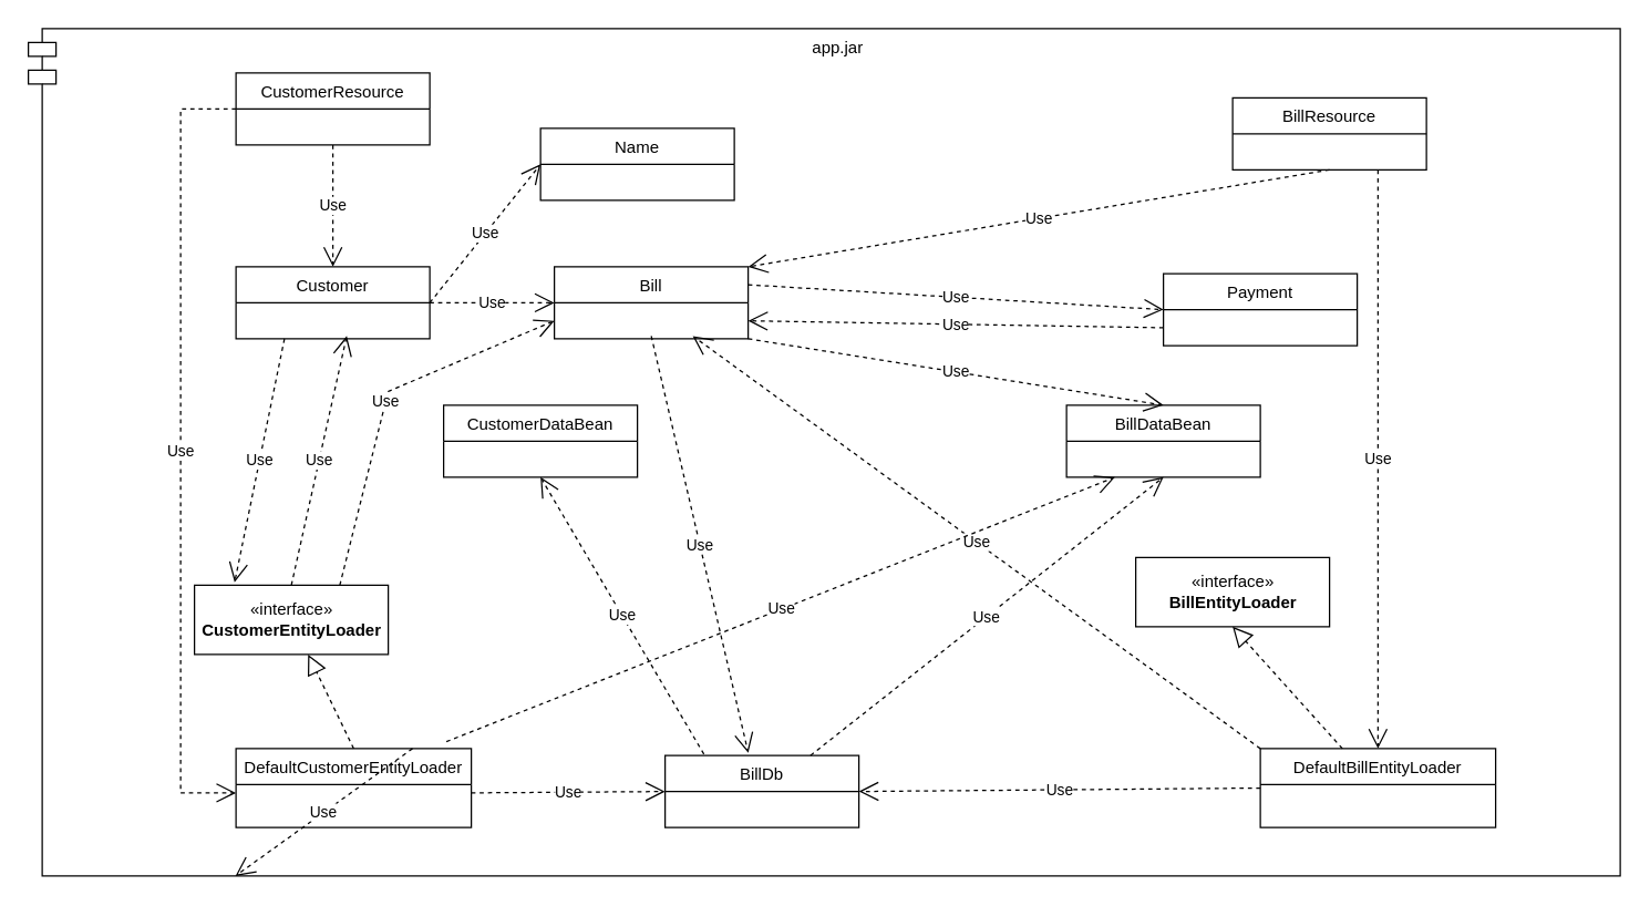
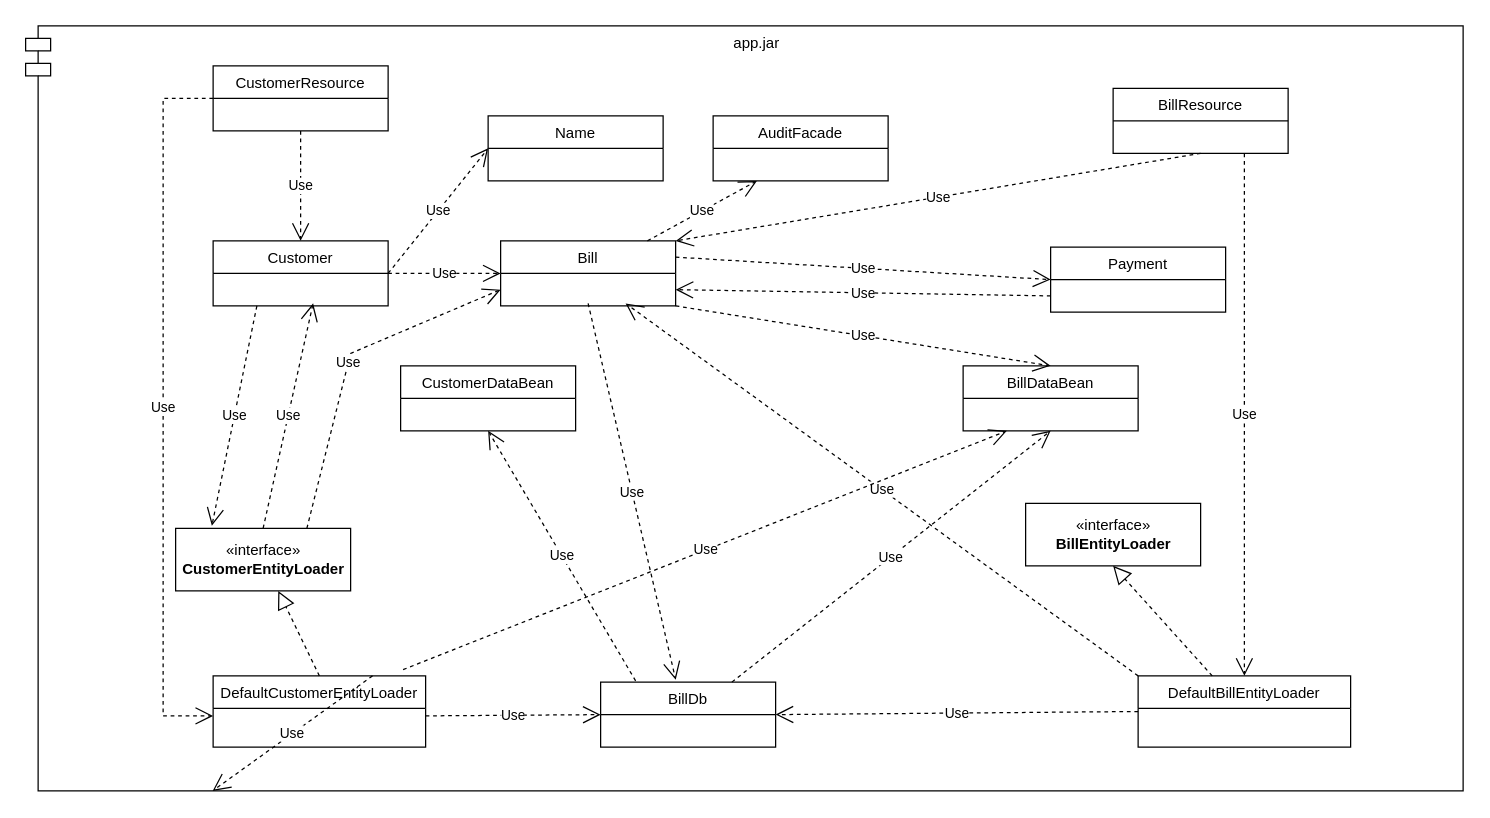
  <mxCell id="0" />
  <mxCell id="1" parent="0" />
  <mxCell id="2" value="app.jar" style="shape=module;align=left;spacingLeft=20;align=center;verticalAlign=top;" vertex="1" parent="1"><mxGeometry x="20" y="20" width="1150" height="612" as="geometry" /></mxCell>
  <mxCell id="3" value="BillDb" style="swimlane;fontStyle=0;childLayout=stackLayout;horizontal=1;startSize=26;fillColor=none;horizontalStack=0;resizeParent=1;resizeParentMax=0;resizeLast=0;collapsible=1;marginBottom=0;" parent="1" vertex="1"><mxGeometry x="480" y="545" width="140" height="52" as="geometry" /></mxCell>
  <mxCell id="4" value="Customer" style="swimlane;fontStyle=0;childLayout=stackLayout;horizontal=1;startSize=26;fillColor=none;horizontalStack=0;resizeParent=1;resizeParentMax=0;resizeLast=0;collapsible=1;marginBottom=0;" parent="1" vertex="1"><mxGeometry x="170" y="192" width="140" height="52" as="geometry" /></mxCell>
  <mxCell id="5" value="BillResource" style="swimlane;fontStyle=0;childLayout=stackLayout;horizontal=1;startSize=26;fillColor=none;horizontalStack=0;resizeParent=1;resizeParentMax=0;resizeLast=0;collapsible=1;marginBottom=0;" parent="1" vertex="1"><mxGeometry x="890" y="70" width="140" height="52" as="geometry" /></mxCell>
  <mxCell id="6" value="CustomerResource" style="swimlane;fontStyle=0;childLayout=stackLayout;horizontal=1;startSize=26;fillColor=none;horizontalStack=0;resizeParent=1;resizeParentMax=0;resizeLast=0;collapsible=1;marginBottom=0;" parent="1" vertex="1"><mxGeometry x="170" y="52" width="140" height="52" as="geometry" /></mxCell>
  <mxCell id="7" value="DefaultCustomerEntityLoader" style="swimlane;fontStyle=0;childLayout=stackLayout;horizontal=1;startSize=26;fillColor=none;horizontalStack=0;resizeParent=1;resizeParentMax=0;resizeLast=0;collapsible=1;marginBottom=0;" parent="1" vertex="1"><mxGeometry x="170" y="540" width="170" height="57" as="geometry" /></mxCell>
  <mxCell id="8" value="Use" style="endArrow=open;endSize=12;dashed=1;html=1;rounded=0;exitX=0.5;exitY=1;exitDx=0;exitDy=0;" parent="1" source="6" target="4" edge="1"><mxGeometry width="160" relative="1" as="geometry"><mxPoint x="220" y="362" as="sourcePoint" /><mxPoint x="380" y="362" as="targetPoint" /></mxGeometry></mxCell>
  <mxCell id="9" value="Use" style="endArrow=open;endSize=12;dashed=1;html=1;rounded=0;exitX=0;exitY=0.5;exitDx=0;exitDy=0;" parent="1" source="6" edge="1"><mxGeometry width="160" relative="1" as="geometry"><mxPoint x="140" y="402" as="sourcePoint" /><mxPoint x="170" y="572" as="targetPoint" /><Array as="points"><mxPoint y="78" x="130" /><mxPoint y="572" x="130" /></Array></mxGeometry></mxCell>
+ <mxCell id="10" value="Use" style="endArrow=open;endSize=12;dashed=1;html=1;rounded=0;entryX=0.25;entryY=1;entryDx=0;entryDy=0;" parent="1" source="14" target="21" edge="1"><mxGeometry width="160" relative="1" as="geometry"><mxPoint x="590" y="392" as="sourcePoint" /><mxPoint x="590" y="480" as="targetPoint" /></mxGeometry></mxCell>
  <mxCell id="11" value="Use" style="endArrow=open;endSize=12;dashed=1;html=1;rounded=0;entryX=0;entryY=0.5;entryDx=0;entryDy=0;" parent="1" target="3" edge="1"><mxGeometry width="160" relative="1" as="geometry"><mxPoint x="340" y="572" as="sourcePoint" /><mxPoint x="770" y="700" as="targetPoint" /></mxGeometry></mxCell>
  <mxCell id="12" value="«interface»&lt;br&gt;&lt;b&gt;CustomerEntityLoader&lt;/b&gt;" style="html=1;" parent="1" vertex="1"><mxGeometry x="140" y="422" width="140" height="50" as="geometry" /></mxCell>
  <mxCell id="13" value="" style="endArrow=block;dashed=1;endFill=0;endSize=12;html=1;rounded=0;exitX=0.5;exitY=0;exitDx=0;exitDy=0;" parent="1" source="7" target="12" edge="1"><mxGeometry width="160" relative="1" as="geometry"><mxPoint x="460" y="412" as="sourcePoint" /><mxPoint x="620" y="412" as="targetPoint" /></mxGeometry></mxCell>
  <mxCell id="14" value="Bill" style="swimlane;fontStyle=0;childLayout=stackLayout;horizontal=1;startSize=26;fillColor=none;horizontalStack=0;resizeParent=1;resizeParentMax=0;resizeLast=0;collapsible=1;marginBottom=0;" parent="1" vertex="1"><mxGeometry x="400" y="192" width="140" height="52" as="geometry" /></mxCell>
  <mxCell id="15" value="Name" style="swimlane;fontStyle=0;childLayout=stackLayout;horizontal=1;startSize=26;fillColor=none;horizontalStack=0;resizeParent=1;resizeParentMax=0;resizeLast=0;collapsible=1;marginBottom=0;" parent="1" vertex="1"><mxGeometry x="390" y="92" width="140" height="52" as="geometry" /></mxCell>
  <mxCell id="16" value="Use" style="endArrow=open;endSize=12;dashed=1;html=1;rounded=0;exitX=1;exitY=0.5;exitDx=0;exitDy=0;entryX=0;entryY=0.5;entryDx=0;entryDy=0;" parent="1" source="4" target="15" edge="1"><mxGeometry width="160" relative="1" as="geometry"><mxPoint x="770" y="612" as="sourcePoint" /><mxPoint x="770" y="700" as="targetPoint" /></mxGeometry></mxCell>
  <mxCell id="17" value="Use" style="endArrow=open;endSize=12;dashed=1;html=1;rounded=0;exitX=1;exitY=0.5;exitDx=0;exitDy=0;" parent="1" source="4" target="14" edge="1"><mxGeometry width="160" relative="1" as="geometry"><mxPoint x="780" y="622" as="sourcePoint" /><mxPoint x="780" y="710" as="targetPoint" /></mxGeometry></mxCell>
  <mxCell id="18" value="Use" style="endArrow=open;endSize=12;dashed=1;html=1;rounded=0;exitX=1;exitY=1;exitDx=0;exitDy=0;entryX=0.5;entryY=0;entryDx=0;entryDy=0;" parent="1" source="14" target="19" edge="1"><mxGeometry width="160" relative="1" as="geometry"><mxPoint x="790" y="632" as="sourcePoint" /><mxPoint x="790" y="720" as="targetPoint" /></mxGeometry></mxCell>
  <mxCell id="19" value="BillDataBean" style="swimlane;fontStyle=0;childLayout=stackLayout;horizontal=1;startSize=26;fillColor=none;horizontalStack=0;resizeParent=1;resizeParentMax=0;resizeLast=0;collapsible=1;marginBottom=0;" parent="1" vertex="1"><mxGeometry x="770" y="292" width="140" height="52" as="geometry" /></mxCell>
  <mxCell id="20" value="Payment" style="swimlane;fontStyle=0;childLayout=stackLayout;horizontal=1;startSize=26;fillColor=none;horizontalStack=0;resizeParent=1;resizeParentMax=0;resizeLast=0;collapsible=1;marginBottom=0;" parent="1" vertex="1"><mxGeometry x="840" y="197" width="140" height="52" as="geometry" /></mxCell>
+ <mxCell id="21" value="AuditFacade" style="swimlane;fontStyle=0;childLayout=stackLayout;horizontal=1;startSize=26;fillColor=none;horizontalStack=0;resizeParent=1;resizeParentMax=0;resizeLast=0;collapsible=1;marginBottom=0;" parent="1" vertex="1"><mxGeometry x="570" y="92" width="140" height="52" as="geometry" /></mxCell>
  <mxCell id="22" value="Use" style="endArrow=open;endSize=12;dashed=1;html=1;rounded=0;exitX=1;exitY=0.25;exitDx=0;exitDy=0;entryX=0;entryY=0.5;entryDx=0;entryDy=0;" parent="1" source="14" target="20" edge="1"><mxGeometry width="160" relative="1" as="geometry"><mxPoint x="800" y="642" as="sourcePoint" /><mxPoint x="800" y="730" as="targetPoint" /></mxGeometry></mxCell>
  <mxCell id="23" value="Use" style="endArrow=open;endSize=12;dashed=1;html=1;rounded=0;exitX=0.75;exitY=1;exitDx=0;exitDy=0;entryX=0.5;entryY=0;entryDx=0;entryDy=0;" parent="1" source="5" target="26" edge="1"><mxGeometry width="160" relative="1" as="geometry"><mxPoint x="1000" y="137" as="sourcePoint" /><mxPoint x="1000" y="225" as="targetPoint" /></mxGeometry></mxCell>
  <mxCell id="24" value="Use" style="endArrow=open;endSize=12;dashed=1;html=1;rounded=0;exitX=0.25;exitY=1;exitDx=0;exitDy=0;entryX=0.207;entryY=-0.04;entryDx=0;entryDy=0;entryPerimeter=0;" parent="1" source="4" target="12" edge="1"><mxGeometry width="160" relative="1" as="geometry"><mxPoint x="230" y="292" as="sourcePoint" /><mxPoint x="250" y="392" as="targetPoint" /></mxGeometry></mxCell>
  <mxCell id="25" value="Use" style="endArrow=open;endSize=12;dashed=1;html=1;rounded=0;exitX=0.5;exitY=1;exitDx=0;exitDy=0;entryX=1;entryY=0;entryDx=0;entryDy=0;" parent="1" source="5" target="14" edge="1"><mxGeometry width="160" relative="1" as="geometry"><mxPoint x="780" y="142" as="sourcePoint" /><mxPoint x="780" y="230" as="targetPoint" /></mxGeometry></mxCell>
  <mxCell id="26" value="DefaultBillEntityLoader" style="swimlane;fontStyle=0;childLayout=stackLayout;horizontal=1;startSize=26;fillColor=none;horizontalStack=0;resizeParent=1;resizeParentMax=0;resizeLast=0;collapsible=1;marginBottom=0;" parent="1" vertex="1"><mxGeometry x="910" y="540" width="170" height="57" as="geometry" /></mxCell>
  <mxCell id="27" value="«interface»&lt;br&gt;&lt;b&gt;BillEntityLoader&lt;/b&gt;" style="html=1;" parent="1" vertex="1"><mxGeometry x="820" y="402" width="140" height="50" as="geometry" /></mxCell>
  <mxCell id="28" value="" style="endArrow=block;dashed=1;endFill=0;endSize=12;html=1;rounded=0;entryX=0.5;entryY=1;entryDx=0;entryDy=0;" parent="1" source="26" target="27" edge="1"><mxGeometry width="160" relative="1" as="geometry"><mxPoint x="930" y="535" as="sourcePoint" /><mxPoint x="890" y="457" as="targetPoint" /></mxGeometry></mxCell>
  <mxCell id="29" value="Use" style="endArrow=open;endSize=12;dashed=1;html=1;rounded=0;exitX=0.5;exitY=0;exitDx=0;exitDy=0;" parent="1" source="12" edge="1"><mxGeometry width="160" relative="1" as="geometry"><mxPoint x="270" y="312" as="sourcePoint" /><mxPoint x="250" y="242" as="targetPoint" /></mxGeometry></mxCell>
  <mxCell id="30" value="Use" style="endArrow=open;endSize=12;dashed=1;html=1;rounded=0;exitX=0.75;exitY=0;exitDx=0;exitDy=0;entryX=0;entryY=0.75;entryDx=0;entryDy=0;" parent="1" source="12" target="14" edge="1"><mxGeometry width="160" relative="1" as="geometry"><mxPoint x="410" y="342" as="sourcePoint" /><mxPoint x="410" y="430" as="targetPoint" /><Array as="points"><mxPoint x="280" y="282" /></Array></mxGeometry></mxCell>
  <mxCell id="31" value="Use" style="endArrow=open;endSize=12;dashed=1;html=1;rounded=0;exitX=0.75;exitY=0;exitDx=0;exitDy=0;entryX=0.5;entryY=1;entryDx=0;entryDy=0;" parent="1" source="3" target="19" edge="1"><mxGeometry width="160" relative="1" as="geometry"><mxPoint x="490" y="607" as="sourcePoint" /><mxPoint x="590" y="672" as="targetPoint" /></mxGeometry></mxCell>
  <mxCell id="32" value="Use" style="endArrow=open;endSize=12;dashed=1;html=1;rounded=0;entryX=0.5;entryY=1;entryDx=0;entryDy=0;exitX=0.2;exitY=-0.019;exitDx=0;exitDy=0;exitPerimeter=0;" parent="1" source="3" target="33" edge="1"><mxGeometry width="160" relative="1" as="geometry"><mxPoint x="440" y="542" as="sourcePoint" /><mxPoint x="410" y="442" as="targetPoint" /></mxGeometry></mxCell>
  <mxCell id="33" value="CustomerDataBean" style="swimlane;fontStyle=0;childLayout=stackLayout;horizontal=1;startSize=26;fillColor=none;horizontalStack=0;resizeParent=1;resizeParentMax=0;resizeLast=0;collapsible=1;marginBottom=0;" parent="1" vertex="1"><mxGeometry x="320" y="292" width="140" height="52" as="geometry" /></mxCell>
  <mxCell id="34" value="Use" style="endArrow=open;endSize=12;dashed=1;html=1;rounded=0;entryX=0.429;entryY=-0.038;entryDx=0;entryDy=0;entryPerimeter=0;" parent="1" target="3" edge="1"><mxGeometry width="160" relative="1" as="geometry"><mxPoint x="470" y="242" as="sourcePoint" /><mxPoint x="390" y="322" as="targetPoint" /></mxGeometry></mxCell>
  <mxCell id="35" value="Use" style="endArrow=open;endSize=12;dashed=1;html=1;rounded=0;exitX=0;exitY=0.5;exitDx=0;exitDy=0;entryX=1;entryY=0.5;entryDx=0;entryDy=0;" parent="1" source="26" target="3" edge="1"><mxGeometry width="160" relative="1" as="geometry"><mxPoint x="490" y="607" as="sourcePoint" /><mxPoint x="590" y="672" as="targetPoint" /></mxGeometry></mxCell>
  <mxCell id="36" value="Use" style="endArrow=open;endSize=12;dashed=1;html=1;rounded=0;exitX=0;exitY=0;exitDx=0;exitDy=0;" parent="1" source="26" edge="1"><mxGeometry width="160" relative="1" as="geometry"><mxPoint x="760" y="583.5" as="sourcePoint" /><mxPoint x="500" y="242" as="targetPoint" /></mxGeometry></mxCell>
  <mxCell id="37" value="Use" style="endArrow=open;endSize=12;dashed=1;html=1;rounded=0;exitX=0.75;exitY=0;exitDx=0;exitDy=0;" parent="1" source="7" target="2" edge="1"><mxGeometry width="160" relative="1" as="geometry"><mxPoint x="448" y="541.012" as="sourcePoint" /><mxPoint x="380" y="354" as="targetPoint" /></mxGeometry></mxCell>
  <mxCell id="38" value="Use" style="endArrow=open;endSize=12;dashed=1;html=1;rounded=0;entryX=0.25;entryY=1;entryDx=0;entryDy=0;exitX=0.894;exitY=-0.088;exitDx=0;exitDy=0;exitPerimeter=0;" parent="1" source="7" target="19" edge="1"><mxGeometry width="160" relative="1" as="geometry"><mxPoint x="307.5" y="550" as="sourcePoint" /><mxPoint x="345" y="354" as="targetPoint" /></mxGeometry></mxCell>
  <mxCell id="39" value="Use" style="endArrow=open;endSize=12;dashed=1;html=1;rounded=0;exitX=0;exitY=0.75;exitDx=0;exitDy=0;entryX=1;entryY=0.75;entryDx=0;entryDy=0;" parent="1" source="20" target="14" edge="1"><mxGeometry width="160" relative="1" as="geometry"><mxPoint x="550" y="241" as="sourcePoint" /><mxPoint x="850" y="233" as="targetPoint" /></mxGeometry></mxCell>
